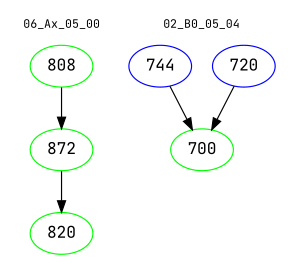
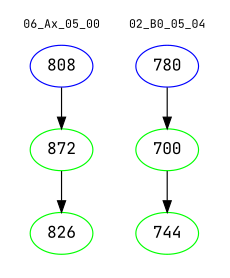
  digraph {
    fontname="JetBrains Mono"
    node [color=green fontname="JetBrains Mono"]
    edge [color=black fontname="JetBrains Mono"]
-   n1 [label=808]
+   n1 [color=blue label=808]
    n2 [label=872]
-   n3 [label=820]
-   n4 [color=blue label=720]
+   n3 [label=826]
+   n4 [color=blue label=780]
    n5 [label=700]
-   n6 [color=blue label=744]
+   n6 [label=744]
    subgraph cluster_1 {
      color=white
      fontsize=10
      label="06_Ax_05_00"
      n1
      n2
      n3
    }
    subgraph cluster_2 {
      color=white
      fontsize=10
      label="02_B0_05_04"
      n4
      n5
      n6
    }
    n1 -> n2
    n2 -> n3
    n4 -> n5
-   n6 -> n5
+   n5 -> n6
  }
